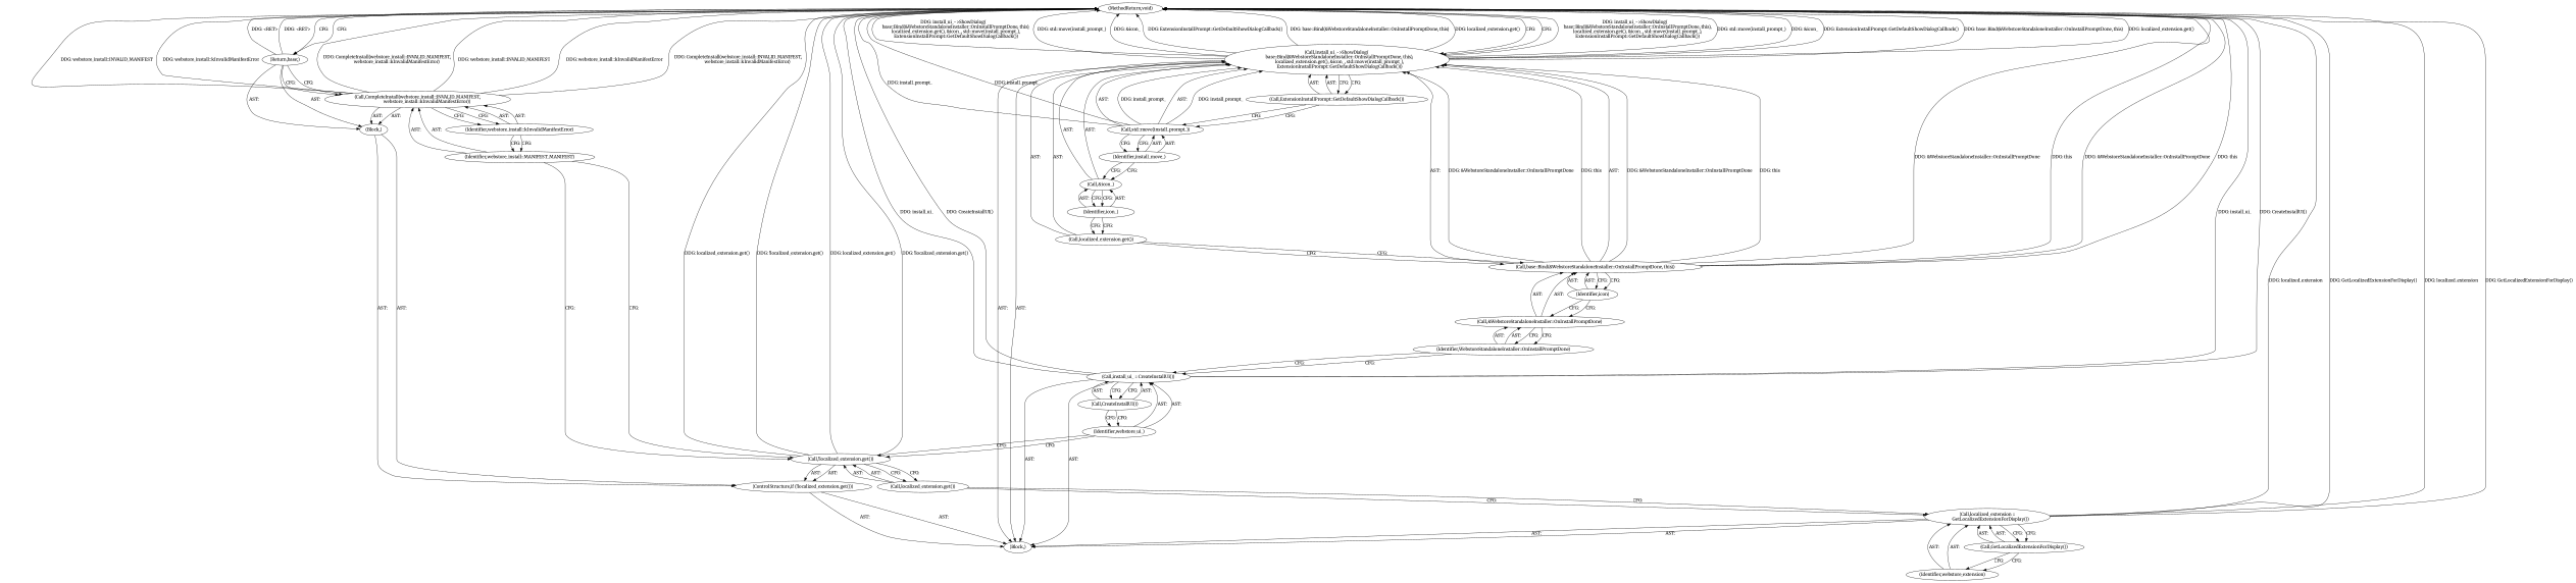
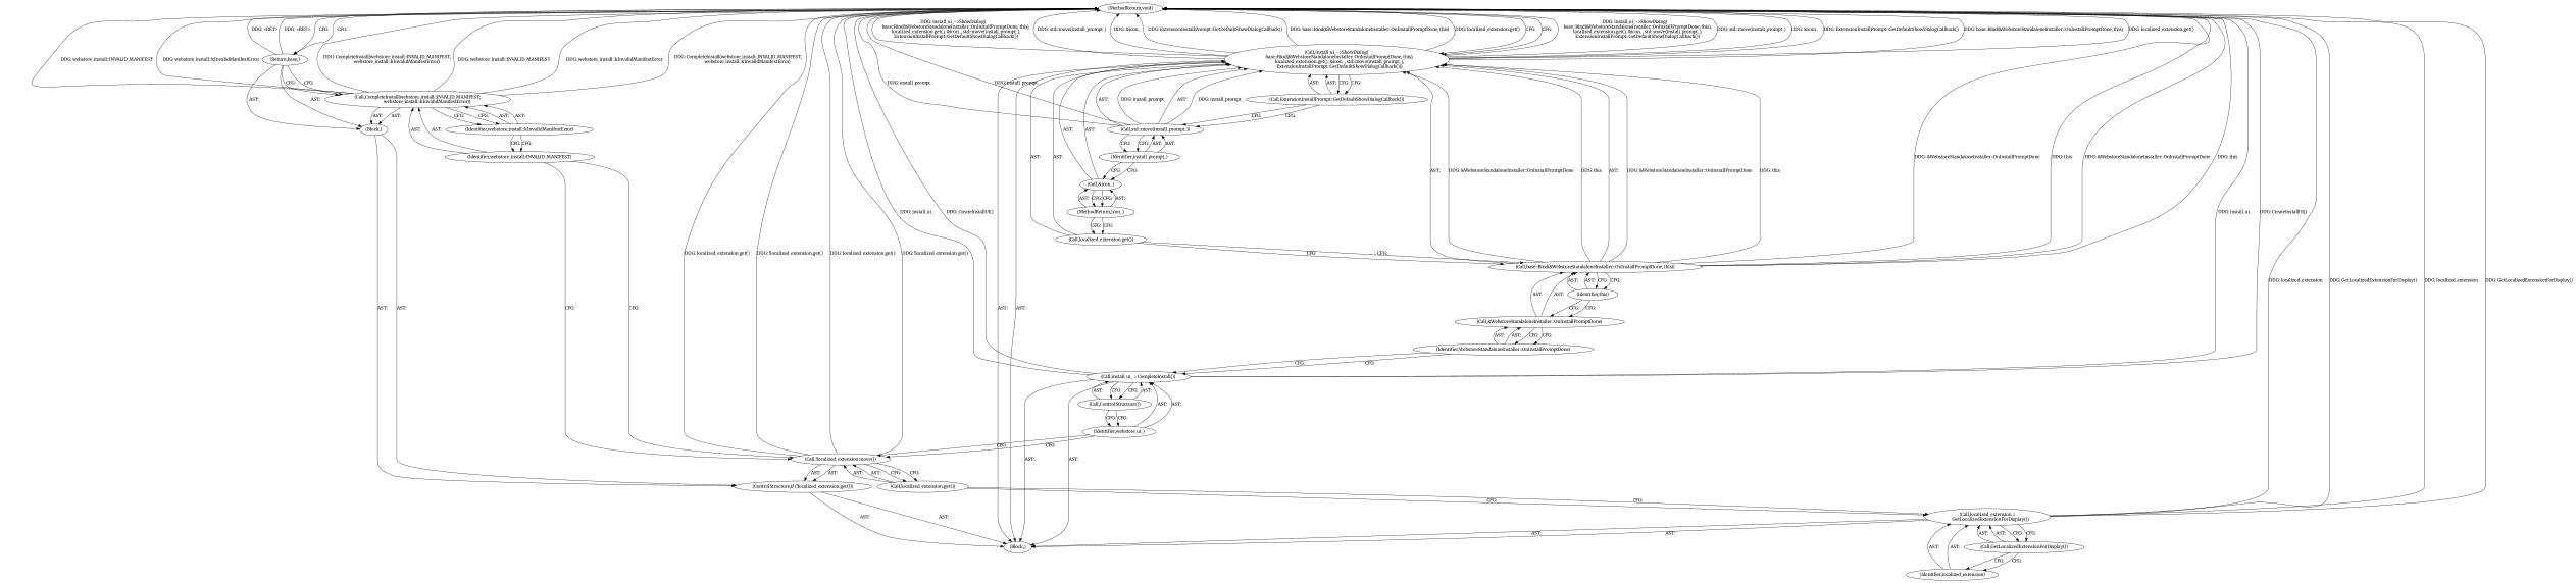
  digraph {
    fontname=Merriweather
    node [fontname=Merriweather]
    edge [fontname=Merriweather]
    n1 [label="(MethodReturn,void)"]
    n2 [label="(Call,install_ui_->ShowDialog(\n      base::Bind(&WebstoreStandaloneInstaller::OnInstallPromptDone, this),\n      localized_extension.get(), &icon_, std::move(install_prompt_),\n      ExtensionInstallPrompt::GetDefaultShowDialogCallback()))"]
    n3 [label="(Return,base;)"]
    n4 [label="(Block,)"]
    n5 [label="(Call,ExtensionInstallPrompt::GetDefaultShowDialogCallback())"]
    n6 [label="(Block,)"]
    n7 [label="(Call,CompleteInstall(webstore_install::INVALID_MANIFEST,\n                    webstore_install::kInvalidManifestError))"]
-   n8 [label="(Call,CreateInstallUI())"]
-   n9 [label="(Call,install_ui_ = CreateInstallUI())"]
+   n8 [label="(Call,ControlStructure())"]
+   n9 [label="(Call,install_ui_ = CompleteInstall())"]
    n10 [label="(Identifier,webstore_ui_)"]
-   n11 [label="(Call,!localized_extension.get())"]
+   n11 [label="(Call,!localized_extension.move())"]
    n12 [label="(ControlStructure,if (!localized_extension.get()))"]
    n13 [label="(Call,localized_extension.get())"]
    n14 [label="(Call,std::move(install_prompt_))"]
    n15 [label="(Call,&WebstoreStandaloneInstaller::OnInstallPromptDone)"]
    n16 [label="(Identifier,WebstoreStandaloneInstaller::OnInstallPromptDone)"]
    n17 [label="(Call,base::Bind(&WebstoreStandaloneInstaller::OnInstallPromptDone, this))"]
-   n18 [label="(Identifier,icon)"]
+   n18 [label="(Identifier,this)"]
    n19 [label="(Call,&icon_)"]
-   n20 [label="(Identifier,icon_)"]
+   n20 [label="(MethodReturn,icon_)"]
    n21 [label="(Call,localized_extension.get())"]
-   n22 [label="(Identifier,install_move_)"]
+   n22 [label="(Identifier,install_prompt_)"]
    n23 [label="(Call,localized_extension =\n       GetLocalizedExtensionForDisplay())"]
    n24 [label="(Call,GetLocalizedExtensionForDisplay())"]
-   n25 [label="(Identifier,webstore_extension)"]
-   n26 [label="(Identifier,webstore_install::MANIFEST_MANIFEST)"]
+   n25 [label="(Identifier,localized_extension)"]
+   n26 [label="(Identifier,webstore_install::INVALID_MANIFEST)"]
    n27 [label="(Identifier,webstore_install::kInvalidManifestError)"]
    n1 -> n2 [label="CFG: "]
    n1 -> n2 [label="CFG: "]
    n1 -> n3 [label="CFG: "]
    n1 -> n3 [label="CFG: "]
    n2 -> n1 [label="DDG: install_ui_->ShowDialog(\n      base::Bind(&WebstoreStandaloneInstaller::OnInstallPromptDone, this),\n      localized_extension.get(), &icon_, std::move(install_prompt_),\n      ExtensionInstallPrompt::GetDefaultShowDialogCallback())"]
    n2 -> n1 [label="DDG: std::move(install_prompt_)"]
    n2 -> n1 [label="DDG: &icon_"]
    n2 -> n1 [label="DDG: ExtensionInstallPrompt::GetDefaultShowDialogCallback()"]
    n2 -> n1 [label="DDG: base::Bind(&WebstoreStandaloneInstaller::OnInstallPromptDone, this)"]
    n2 -> n1 [label="DDG: localized_extension.get()"]
    n2 -> n1 [label="DDG: install_ui_->ShowDialog(\n      base::Bind(&WebstoreStandaloneInstaller::OnInstallPromptDone, this),\n      localized_extension.get(), &icon_, std::move(install_prompt_),\n      ExtensionInstallPrompt::GetDefaultShowDialogCallback())"]
    n2 -> n1 [label="DDG: std::move(install_prompt_)"]
    n2 -> n1 [label="DDG: &icon_"]
    n2 -> n1 [label="DDG: ExtensionInstallPrompt::GetDefaultShowDialogCallback()"]
    n2 -> n1 [label="DDG: base::Bind(&WebstoreStandaloneInstaller::OnInstallPromptDone, this)"]
    n2 -> n1 [label="DDG: localized_extension.get()"]
    n2 -> n4 [label="AST: "]
    n2 -> n4 [label="AST: "]
    n2 -> n5 [label="CFG: "]
    n2 -> n5 [label="CFG: "]
    n3 -> n1 [label="DDG: <RET>"]
    n3 -> n1 [label="DDG: <RET>"]
    n3 -> n6 [label="AST: "]
    n3 -> n6 [label="AST: "]
    n3 -> n7 [label="CFG: "]
    n3 -> n7 [label="CFG: "]
    n5 -> n2 [label="AST: "]
    n5 -> n2 [label="AST: "]
    n5 -> n14 [label="CFG: "]
    n5 -> n14 [label="CFG: "]
    n6 -> n12 [label="AST: "]
    n6 -> n12 [label="AST: "]
    n7 -> n1 [label="DDG: webstore_install::kInvalidManifestError"]
    n7 -> n1 [label="DDG: CompleteInstall(webstore_install::INVALID_MANIFEST,\n                    webstore_install::kInvalidManifestError)"]
    n7 -> n1 [label="DDG: webstore_install::INVALID_MANIFEST"]
    n7 -> n1 [label="DDG: webstore_install::kInvalidManifestError"]
    n7 -> n1 [label="DDG: CompleteInstall(webstore_install::INVALID_MANIFEST,\n                    webstore_install::kInvalidManifestError)"]
    n7 -> n1 [label="DDG: webstore_install::INVALID_MANIFEST"]
    n7 -> n6 [label="AST: "]
    n7 -> n6 [label="AST: "]
    n7 -> n27 [label="CFG: "]
    n7 -> n27 [label="CFG: "]
    n8 -> n9 [label="AST: "]
    n8 -> n9 [label="AST: "]
    n8 -> n10 [label="CFG: "]
    n8 -> n10 [label="CFG: "]
    n9 -> n1 [label="DDG: install_ui_"]
    n9 -> n1 [label="DDG: CreateInstallUI()"]
    n9 -> n1 [label="DDG: install_ui_"]
    n9 -> n1 [label="DDG: CreateInstallUI()"]
    n9 -> n4 [label="AST: "]
    n9 -> n4 [label="AST: "]
    n9 -> n8 [label="CFG: "]
    n9 -> n8 [label="CFG: "]
    n10 -> n9 [label="AST: "]
    n10 -> n9 [label="AST: "]
    n10 -> n11 [label="CFG: "]
    n10 -> n11 [label="CFG: "]
    n11 -> n1 [label="DDG: localized_extension.get()"]
    n11 -> n1 [label="DDG: !localized_extension.get()"]
    n11 -> n1 [label="DDG: localized_extension.get()"]
    n11 -> n1 [label="DDG: !localized_extension.get()"]
    n11 -> n12 [label="AST: "]
    n11 -> n12 [label="AST: "]
    n11 -> n13 [label="CFG: "]
    n11 -> n13 [label="CFG: "]
    n12 -> n4 [label="AST: "]
    n12 -> n4 [label="AST: "]
    n13 -> n11 [label="AST: "]
    n13 -> n11 [label="AST: "]
    n13 -> n23 [label="CFG: "]
    n13 -> n23 [label="CFG: "]
    n14 -> n1 [label="DDG: install_prompt_"]
    n14 -> n1 [label="DDG: install_prompt_"]
    n14 -> n2 [label="AST: "]
    n14 -> n2 [label="DDG: install_prompt_"]
    n14 -> n2 [label="AST: "]
    n14 -> n2 [label="DDG: install_prompt_"]
    n14 -> n22 [label="CFG: "]
    n14 -> n22 [label="CFG: "]
    n15 -> n16 [label="CFG: "]
    n15 -> n16 [label="CFG: "]
    n15 -> n17 [label="AST: "]
    n15 -> n17 [label="AST: "]
    n16 -> n9 [label="CFG: "]
    n16 -> n9 [label="CFG: "]
    n16 -> n15 [label="AST: "]
    n16 -> n15 [label="AST: "]
    n17 -> n1 [label="DDG: &WebstoreStandaloneInstaller::OnInstallPromptDone"]
    n17 -> n1 [label="DDG: this"]
    n17 -> n1 [label="DDG: &WebstoreStandaloneInstaller::OnInstallPromptDone"]
    n17 -> n1 [label="DDG: this"]
    n17 -> n2 [label="AST: "]
    n17 -> n2 [label="DDG: &WebstoreStandaloneInstaller::OnInstallPromptDone"]
    n17 -> n2 [label="DDG: this"]
    n17 -> n2 [label="AST: "]
    n17 -> n2 [label="DDG: &WebstoreStandaloneInstaller::OnInstallPromptDone"]
    n17 -> n2 [label="DDG: this"]
    n17 -> n18 [label="CFG: "]
    n17 -> n18 [label="CFG: "]
    n18 -> n15 [label="CFG: "]
    n18 -> n15 [label="CFG: "]
    n18 -> n17 [label="AST: "]
    n18 -> n17 [label="AST: "]
    n19 -> n2 [label="AST: "]
    n19 -> n2 [label="AST: "]
    n19 -> n20 [label="CFG: "]
    n19 -> n20 [label="CFG: "]
    n20 -> n19 [label="AST: "]
    n20 -> n19 [label="AST: "]
    n20 -> n21 [label="CFG: "]
    n20 -> n21 [label="CFG: "]
    n21 -> n2 [label="AST: "]
    n21 -> n2 [label="AST: "]
    n21 -> n17 [label="CFG: "]
    n21 -> n17 [label="CFG: "]
    n22 -> n14 [label="AST: "]
    n22 -> n14 [label="AST: "]
    n22 -> n19 [label="CFG: "]
    n22 -> n19 [label="CFG: "]
    n23 -> n1 [label="DDG: localized_extension"]
    n23 -> n1 [label="DDG: GetLocalizedExtensionForDisplay()"]
    n23 -> n1 [label="DDG: localized_extension"]
    n23 -> n1 [label="DDG: GetLocalizedExtensionForDisplay()"]
    n23 -> n4 [label="AST: "]
    n23 -> n4 [label="AST: "]
    n23 -> n24 [label="CFG: "]
    n23 -> n24 [label="CFG: "]
    n24 -> n23 [label="AST: "]
    n24 -> n23 [label="AST: "]
    n24 -> n25 [label="CFG: "]
    n24 -> n25 [label="CFG: "]
    n25 -> n23 [label="AST: "]
    n25 -> n23 [label="AST: "]
    n26 -> n7 [label="AST: "]
    n26 -> n7 [label="AST: "]
    n26 -> n11 [label="CFG: "]
    n26 -> n11 [label="CFG: "]
    n27 -> n7 [label="AST: "]
    n27 -> n7 [label="AST: "]
    n27 -> n26 [label="CFG: "]
    n27 -> n26 [label="CFG: "]
  }
